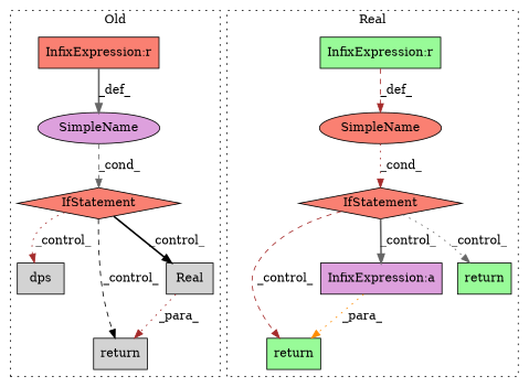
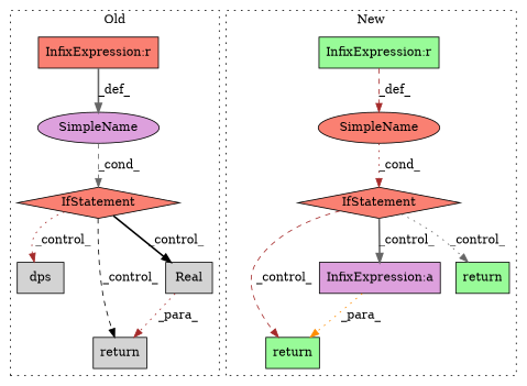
  digraph {
    node [a=41 fillcolor=salmon l=7 shape=box style=filled]
    edge [color=brown style=dotted]
    n1 [a=32 fillcolor=lightgrey l="4,1" label=dps s="3582,3603"]
    n2 [a=42 fillcolor=plum label=SimpleName shape=ellipse l=""]
    n3 [fillcolor=lightgrey label=return s=3570]
    n4 [a=27 l=4 label="InfixExpression:r" s=3552]
    n5 [a=32 fillcolor=lightgrey l="5,1" label=Real s="3577,3609"]
    n6 [a=25 l="4,2" label=IfStatement s="3544,3560" shape=diamond]
    n7 [a=25 l="4,2" label=IfStatement s="3398,3436" shape=diamond]
    n8 [a=42 label=SimpleName shape=ellipse l=""]
    n9 [fillcolor=palegreen label=return s=3446]
    n10 [a=27 fillcolor=plum l=3 label="InfixExpression:a" s=3482]
    n11 [a=27 fillcolor=palegreen l=4 label="InfixExpression:r" s=3406]
    n12 [fillcolor=palegreen label=return s=3511]
    subgraph cluster_1 {
      label=Old
      style=dotted
      n1
      n2
      n3
      n4
      n5
      n6
    }
    subgraph cluster_2 {
-     label=Real
+     label=New
      style=dotted
      n7
      n8
      n9
      n10
      n11
      n12
    }
    n2 -> n6 [color=gray40 label=_cond_ style=dashed]
    n4 -> n2 [color=gray40 label=_def_ style=bold]
    n5 -> n3 [label=_para_]
    n6 -> n1 [label=_control_]
    n6 -> n3 [color=black label=_control_ style=dashed]
    n6 -> n5 [color=black label=_control_ style=bold]
    n7 -> n9 [label=_control_ style=dashed]
    n7 -> n10 [color=gray40 label=_control_ style=bold]
    n7 -> n12 [color=gray40 label=_control_]
    n8 -> n7 [label=_cond_]
    n10 -> n9 [color=darkorange label=_para_]
    n11 -> n8 [label=_def_ style=dashed]
  }
